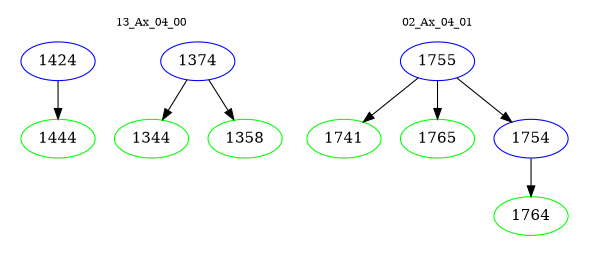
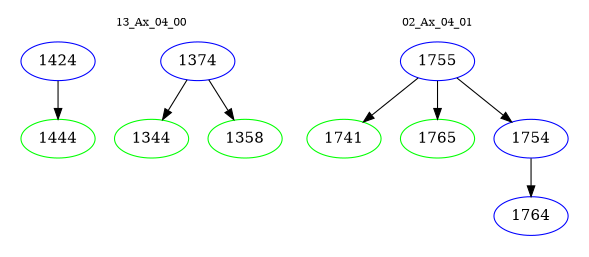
  digraph {
    node [color=green]
    edge [color=black]
    n1 [color=blue label=1374]
    n2 [color=blue label=1424]
    n3 [label=1344]
    n4 [label=1358]
    n5 [label=1444]
    n6 [color=blue label=1755]
    n7 [label=1741]
    n8 [label=1765]
    n9 [color=blue label=1754]
-   n10 [label=1764]
+   n10 [color=blue label=1764]
    subgraph cluster_1 {
      color=white
      fontsize=10
      label="13_Ax_04_00"
      n1
      n2
      n3
      n4
      n5
    }
    subgraph cluster_2 {
      color=white
      fontsize=10
      label="02_Ax_04_01"
      n6
      n7
      n8
      n9
      n10
    }
    n1 -> n3
    n1 -> n4
    n2 -> n5
    n6 -> n7
    n6 -> n8
    n6 -> n9
    n9 -> n10
  }
